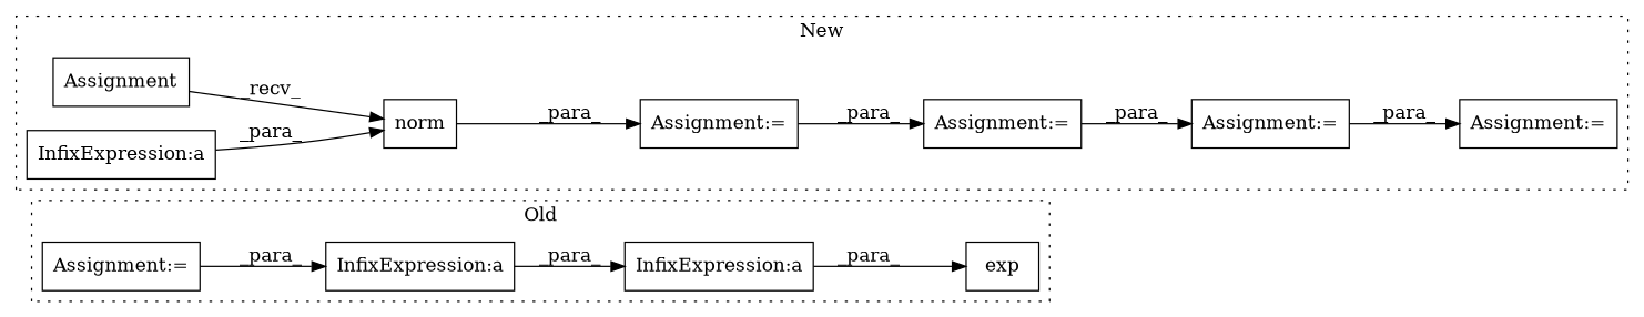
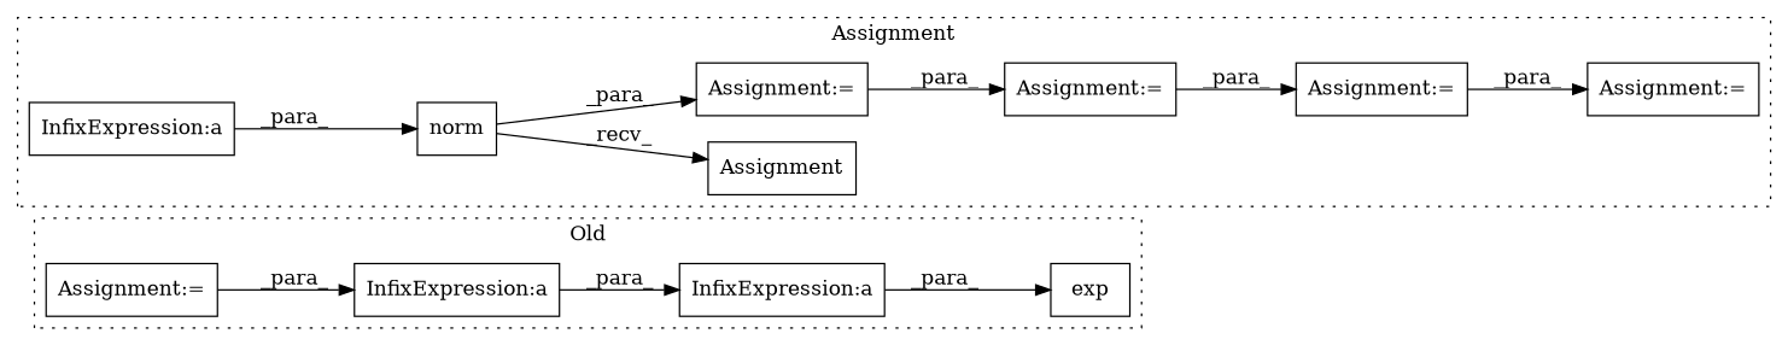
  digraph {
    rankdir=LR
    node [a=7 l=3 shape=box]
    n1 [a=32 l="4,1" label=exp s="9947,10006"]
    n2 [a=27 label="InfixExpression:a" s=9980]
    n3 [l=1 label="Assignment:=" s=9712]
    n4 [a=27 label="InfixExpression:a" s=9985]
    n5 [a=32 l="5,1" label=norm s="9785,9791"]
    n6 [l=1 label="Assignment:=" s=9801]
    n7 [a=22 l=12 label=Assignment s=9772]
    n8 [l=1 label="Assignment:=" s=9905]
    n9 [l=2 label="Assignment:=" s=9770]
    n10 [l=2 label="Assignment:=" s=9832]
    n11 [a=27 label="InfixExpression:a" s=9746]
    subgraph cluster_1 {
      label=Old
      style=dotted
      n1
      n2
      n3
      n4
    }
    subgraph cluster_2 {
-     label=New
+     label=Assignment
      style=dotted
      n5
      n6
      n7
      n8
      n9
      n10
      n11
    }
    n2 -> n4 [label=_para_]
    n3 -> n2 [label=_para_]
    n4 -> n1 [label=_para_]
    n5 -> n9 [label=_para_]
    n6 -> n10 [label=_para_]
-   n7 -> n5 [label=_recv_]
+   n5 -> n7 [label=_recv_]
    n9 -> n6 [label=_para_]
    n10 -> n8 [label=_para_]
    n11 -> n5 [label=_para_]
  }
